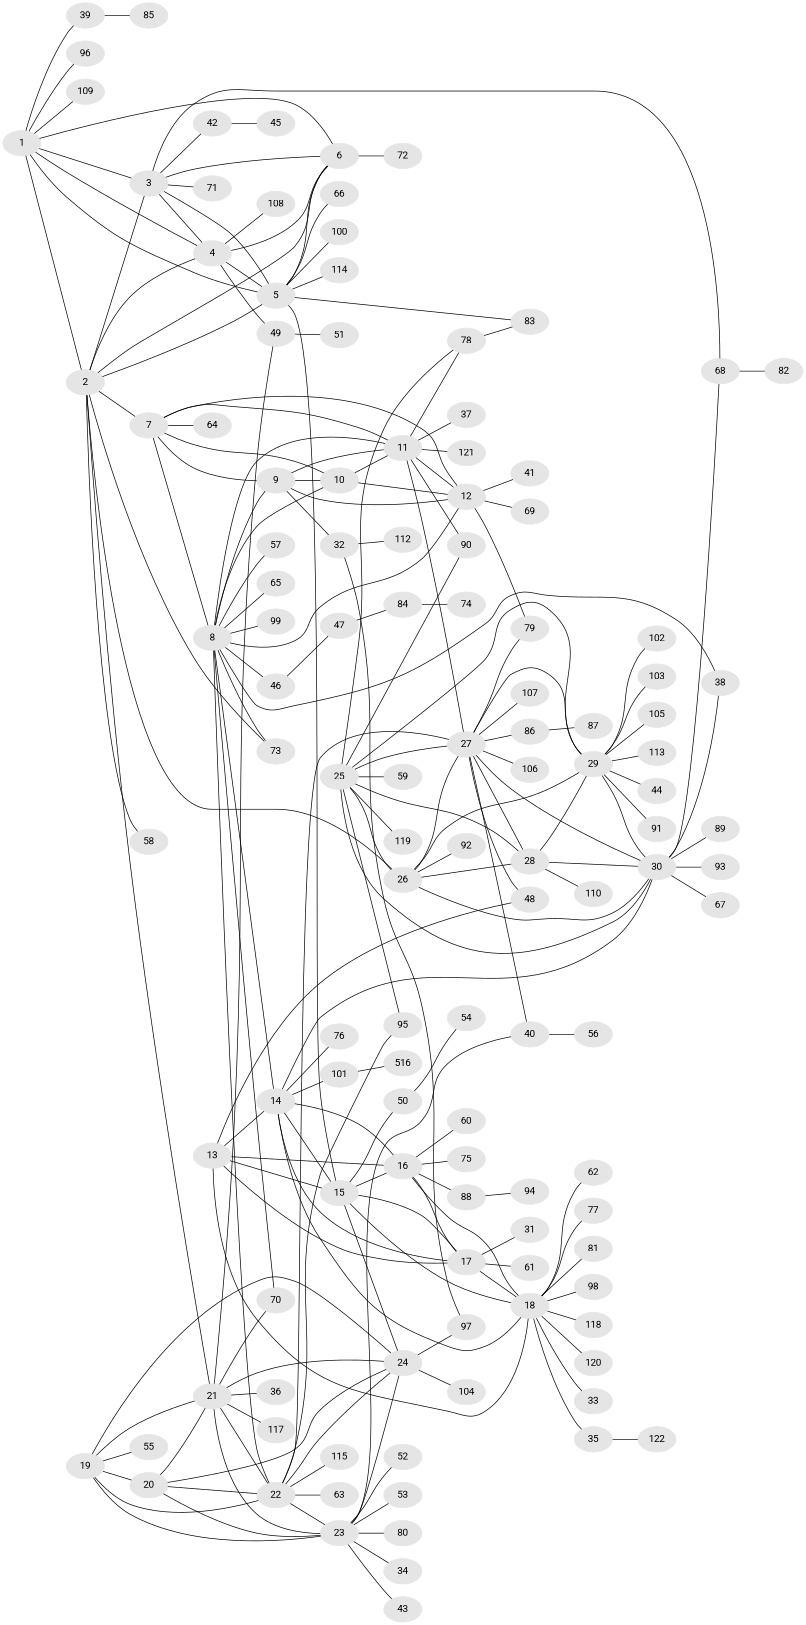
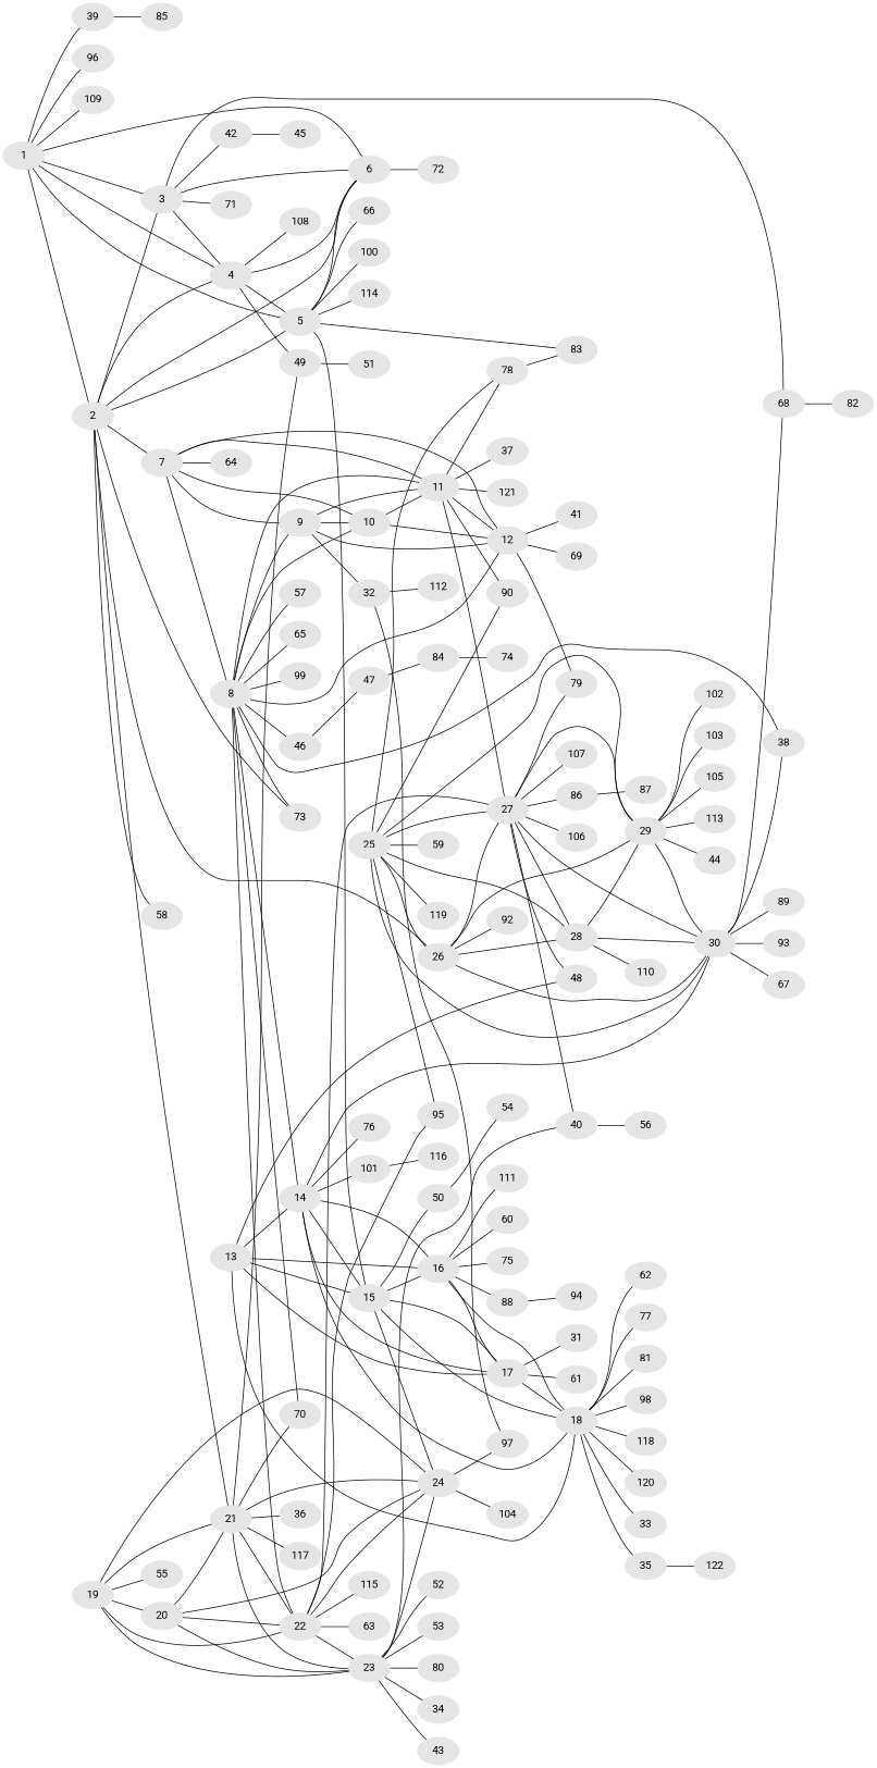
  graph {
    fontname=Roboto
    rankdir=LR
    node [color=gray90 fontname=Roboto style=filled]
    edge [fontname=Roboto]
    1
    2
    3
    4
    5
    6
    39
    96
    109
    7
    21
    26
    58
    73
    42
    68
    71
    49
    108
    15
    66
    83
    100
    114
    72
    85
    8
    9
    10
    11
    12
    64
    22
    70
    24
    23
    36
    117
    27
    30
    28
    29
    92
    45
    82
    51
    16
    17
    18
    50
    14
    38
    46
    57
    65
    99
    32
    37
    78
    90
    121
    41
    69
    79
    76
    101
    63
    95
    115
    47
    97
    112
    48
    40
    86
    106
    107
    13
    60
    75
    88
+   111
    31
    61
    33
    35
    62
    77
    81
    98
    118
    120
    67
    89
    93
-   116 [label=516]
+   116
    104
    54
    94
    122
    19
    20
    55
    34
    43
    52
    53
    80
    56
    25
    59
    119
    110
    44
-   91
    102
    103
    105
    113
    87
    84
    74
    1 -- 2
    1 -- 3
    1 -- 4
    1 -- 5
    1 -- 6
    1 -- 39
    1 -- 96
    1 -- 109
    2 -- 3
    2 -- 4
    2 -- 5
    2 -- 6
    2 -- 7
    2 -- 21
    2 -- 26
    2 -- 58
    2 -- 73
    3 -- 4
-   3 -- 5
    3 -- 6
    3 -- 42
    3 -- 68
    3 -- 71
    4 -- 5
    4 -- 6
    4 -- 49
    4 -- 108
    5 -- 6
    5 -- 15
    5 -- 66
    5 -- 83
    5 -- 100
    5 -- 114
    6 -- 72
    39 -- 85
    7 -- 8
    7 -- 9
    7 -- 10
    7 -- 11
    7 -- 12
    7 -- 64
    21 -- 49
    21 -- 22
    21 -- 70
    21 -- 24
    21 -- 23
    21 -- 36
    21 -- 117
    26 -- 27
    26 -- 30
    26 -- 28
    26 -- 29
    26 -- 92
    42 -- 45
    68 -- 82
    49 -- 51
    15 -- 24
    15 -- 16
    15 -- 17
    15 -- 18
    15 -- 50
    8 -- 73
    8 -- 9
    8 -- 10
    8 -- 11
    8 -- 12
    8 -- 22
    8 -- 70
    8 -- 14
    8 -- 38
    8 -- 46
    8 -- 57
    8 -- 65
    8 -- 99
    9 -- 10
    9 -- 11
    9 -- 12
    9 -- 32
    10 -- 11
    10 -- 12
    11 -- 12
    11 -- 27
    11 -- 37
    11 -- 78
    11 -- 90
    11 -- 121
    12 -- 41
    12 -- 69
    12 -- 79
    22 -- 24
    22 -- 23
    22 -- 27
    22 -- 63
    22 -- 95
    22 -- 115
    24 -- 97
    24 -- 104
    23 -- 24
    23 -- 40
    23 -- 34
    23 -- 43
    23 -- 52
    23 -- 53
    23 -- 80
    27 -- 30
    27 -- 28
    27 -- 29
    27 -- 79
    27 -- 48
    27 -- 40
    27 -- 86
    27 -- 106
    27 -- 107
    30 -- 68
    30 -- 38
    30 -- 67
    30 -- 89
    30 -- 93
    28 -- 30
    28 -- 29
    28 -- 110
    29 -- 30
    29 -- 44
-   29 -- 91
    29 -- 102
    29 -- 103
    29 -- 105
    29 -- 113
    16 -- 17
    16 -- 18
    16 -- 60
    16 -- 75
    16 -- 88
+   16 -- 111
    17 -- 18
    17 -- 31
    17 -- 61
    18 -- 33
    18 -- 35
    18 -- 62
    18 -- 77
    18 -- 81
    18 -- 98
    18 -- 118
    18 -- 120
    50 -- 54
    14 -- 15
    14 -- 30
    14 -- 16
    14 -- 17
    14 -- 18
    14 -- 76
    14 -- 101
    46 -- 47
    32 -- 97
    32 -- 112
    78 -- 83
    101 -- 116
    47 -- 84
    40 -- 56
    86 -- 87
    13 -- 15
    13 -- 16
    13 -- 17
    13 -- 18
    13 -- 14
    13 -- 48
    88 -- 94
    35 -- 122
    19 -- 21
    19 -- 22
    19 -- 24
    19 -- 23
    19 -- 20
    19 -- 55
    20 -- 21
    20 -- 22
    20 -- 24
    20 -- 23
    25 -- 26
    25 -- 27
    25 -- 30
    25 -- 28
    25 -- 29
    25 -- 78
    25 -- 90
    25 -- 95
    25 -- 59
    25 -- 119
    84 -- 74
  }
